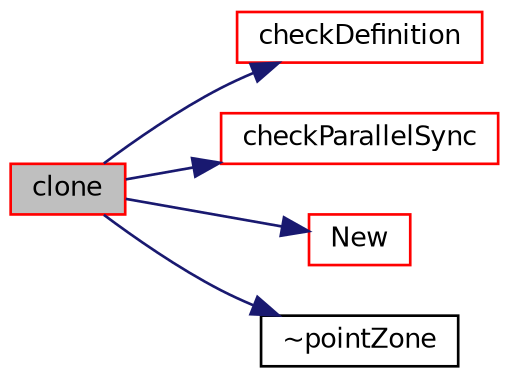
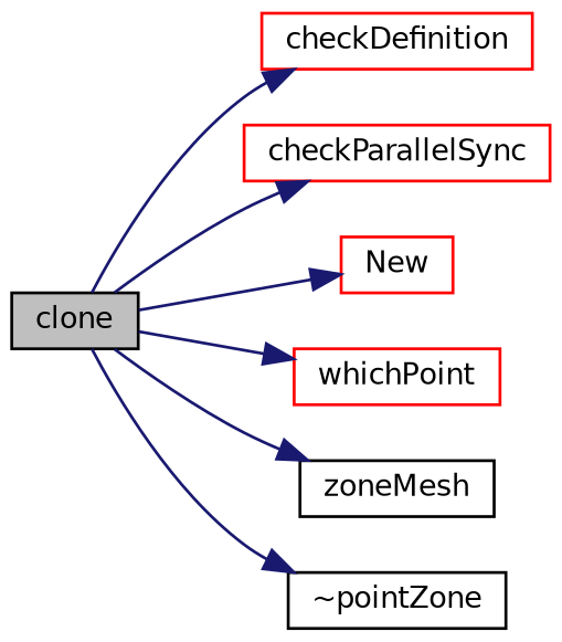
  digraph {
    rankdir=LR
    node [color=red fontname=Helvetica fontsize=10 shape=record]
    edge [color=midnightblue fontname=Helvetica fontsize=10 labelfontname=Helvetica labelfontsize=10 style=solid]
-   n1 [fillcolor=grey75 fontcolor=black height=0.2 label=clone style=filled width=0.4]
+   n1 [color=black fillcolor=grey75 fontcolor=black height=0.2 label=clone style=filled width=0.4]
    n2 [height=0.2 label=checkDefinition width=0.4]
    n3 [height=0.2 label=checkParallelSync width=0.4]
    n4 [height=0.2 label=New width=0.4]
+   n5 [height=0.2 label=whichPoint width=0.4]
+   n6 [color=black height=0.2 label=zoneMesh width=0.4]
    n7 [color=black height=0.2 label="~pointZone" width=0.4]
    n1 -> n2
    n1 -> n3
    n1 -> n4
+   n1 -> n5
+   n1 -> n6
    n1 -> n7
  }
